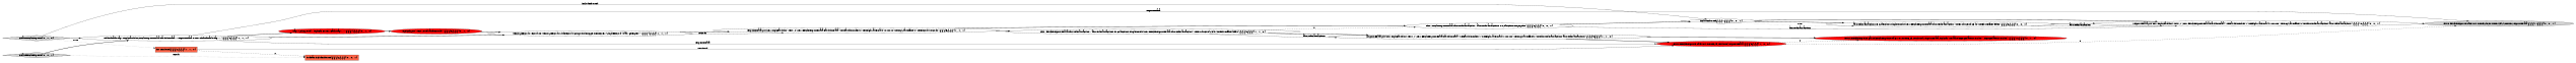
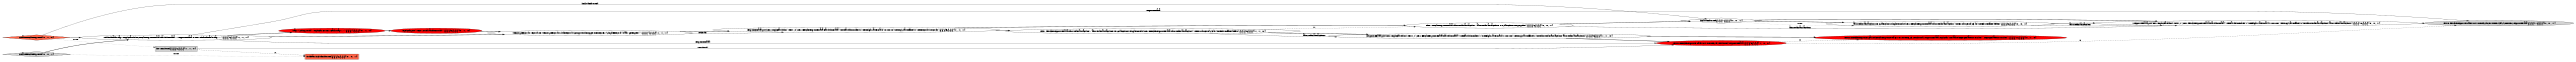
  digraph {
    rankdir=LR
    node [fillcolor=white shape=ellipse style=filled]
    edge [style=bold]
    n1 [fillcolor=red label="return FetchResponse.of(Errors.NONE,25,sessionId,responseData)@@@8@@@['1', '0', '0']"]
    n2 [fillcolor=red label="return FetchResponse.parse(FetchResponse.of(Errors.NONE,25,sessionId,responseData,topicIds).serialize(FETCH.latestVersion()),FETCH.latestVersion())@@@10@@@['0', '1', '0']"]
    n3 [fillcolor=lightgray label="return FetchResponse.of(Errors.NONE,25,INVALID_SESSION_ID,responseData)@@@11@@@['0', '0', '1']"]
    n4 [label="includeAborted@@@7@@@['0', '0', '1']" shape=diamond]
    n5 [label="responseData.put(new TopicPartition(\"test\",1),new FetchResponseData.PartitionData().setPartitionIndex(1).setHighWatermark(1000000).setLogStartOffset(0).setAbortedTransactions(abortedTransactions))@@@10@@@['0', '0', '1']"]
    n6 [label="abortedTransactions = Collections.singletonList(new FetchResponseData.AbortedTransaction().setProducerId(234L).setFirstOffset(999L))@@@8@@@['0', '0', '1']"]
-   n7 [fillcolor=tomato label="int sessionId@@@2@@@['1', '1', '0']" shape=box]
+   n7 [fillcolor=lightgray label="int sessionId@@@2@@@['1', '1', '0']" shape=box]
    n8 [fillcolor=tomato label="boolean includeAborted@@@2@@@['0', '0', '1']" shape=box]
-   n9 [fillcolor=lightgray label="createFetchResponse['0', '1', '0']" shape=diamond]
+   n9 [fillcolor=tomato label="createFetchResponse['0', '1', '0']" shape=diamond]
    n10 [label="LinkedHashMap<TopicPartition,FetchResponseData.PartitionData> responseData = new LinkedHashMap<>()@@@3@@@['1', '1', '1']"]
    n11 [fillcolor=red label="Map<String,Uuid> topicIds = new HashMap<>()@@@4@@@['0', '1', '0']"]
    n12 [label="MemoryRecords records = MemoryRecords.withRecords(CompressionType.NONE,new SimpleRecord(\"blah\".getBytes()))@@@4@@@['1', '1', '1']"]
    n13 [label="List<FetchResponseData.AbortedTransaction> abortedTransactions = Collections.emptyList()@@@6@@@['0', '0', '1']"]
    n14 [label="responseData.put(new TopicPartition(\"test\",0),new FetchResponseData.PartitionData().setPartitionIndex(0).setHighWatermark(1000000).setLogStartOffset(0).setRecords(records))@@@5@@@['1', '1', '1']"]
    n15 [label="List<FetchResponseData.AbortedTransaction> abortedTransactions = Collections.singletonList(new FetchResponseData.AbortedTransaction().setProducerId(234L).setFirstOffset(999L))@@@8@@@['1', '1', '0']"]
    n16 [label="responseData.put(new TopicPartition(\"test\",1),new FetchResponseData.PartitionData().setPartitionIndex(1).setHighWatermark(1000000).setLogStartOffset(0).setAbortedTransactions(abortedTransactions))@@@9@@@['1', '1', '0']"]
    n17 [fillcolor=red label="topicIds.put(\"test\",Uuid.randomUuid())@@@5@@@['0', '1', '0']"]
    n18 [fillcolor=lightgray label="createFetchResponse['0', '0', '1']" shape=diamond]
    n1 -> n2 [label=0 style=dashed]
    n1 -> n3 [label=0 style=dashed]
    n4 -> n5
    n4 -> n6 [label=true style=dotted]
    n4 -> n6
    n5 -> n3
    n6 -> n5
    n6 -> n5 [label=abortedTransactions style=solid]
    n7 -> n1 [label=sessionId style=solid]
    n7 -> n8 [label=0 style=dashed]
    n9 -> n4 [label=includeAborted style=solid]
    n9 -> n7 [label=true style=dotted]
    n9 -> n10
    n10 -> n1 [label=responseData style=solid]
    n10 -> n3 [label=responseData style=solid]
    n10 -> n11
    n10 -> n12
    n11 -> n17
    n12 -> n14 [label=records style=solid]
    n12 -> n14
    n13 -> n4
    n13 -> n5 [label=abortedTransactions style=solid]
    n14 -> n13
    n14 -> n15
    n15 -> n13 [label=0 style=dashed]
    n15 -> n16
    n15 -> n16 [label=abortedTransactions style=solid]
    n16 -> n1
    n16 -> n2
    n17 -> n12
-   n18 -> n8 [label=records style=dotted]
+   n18 -> n8 [label=true style=dotted]
    n18 -> n10
  }
